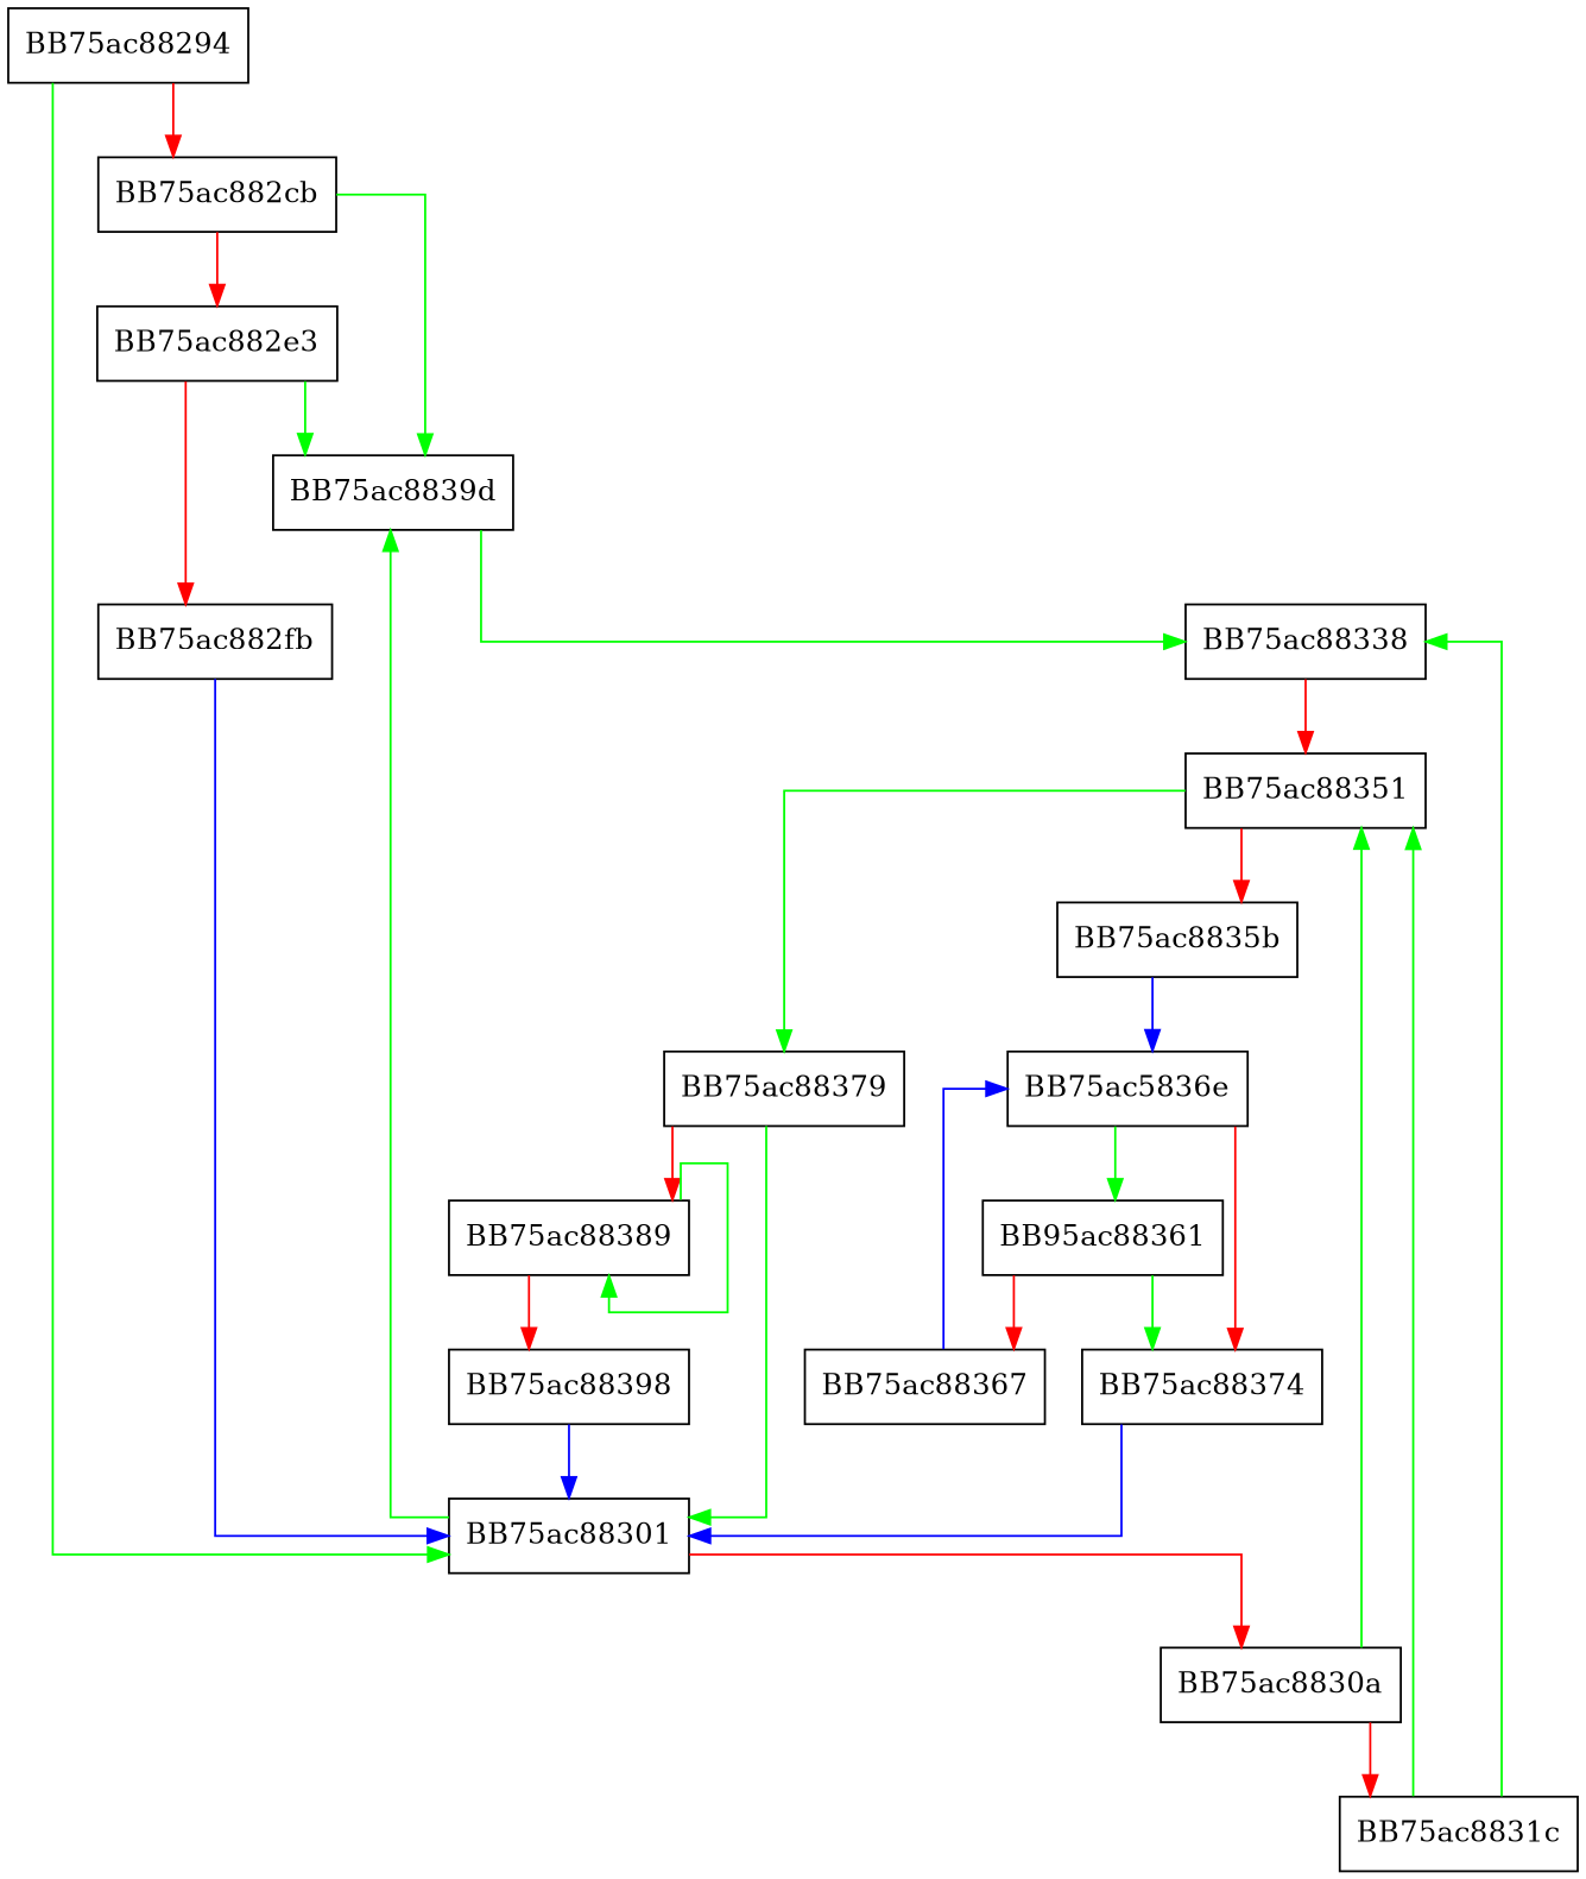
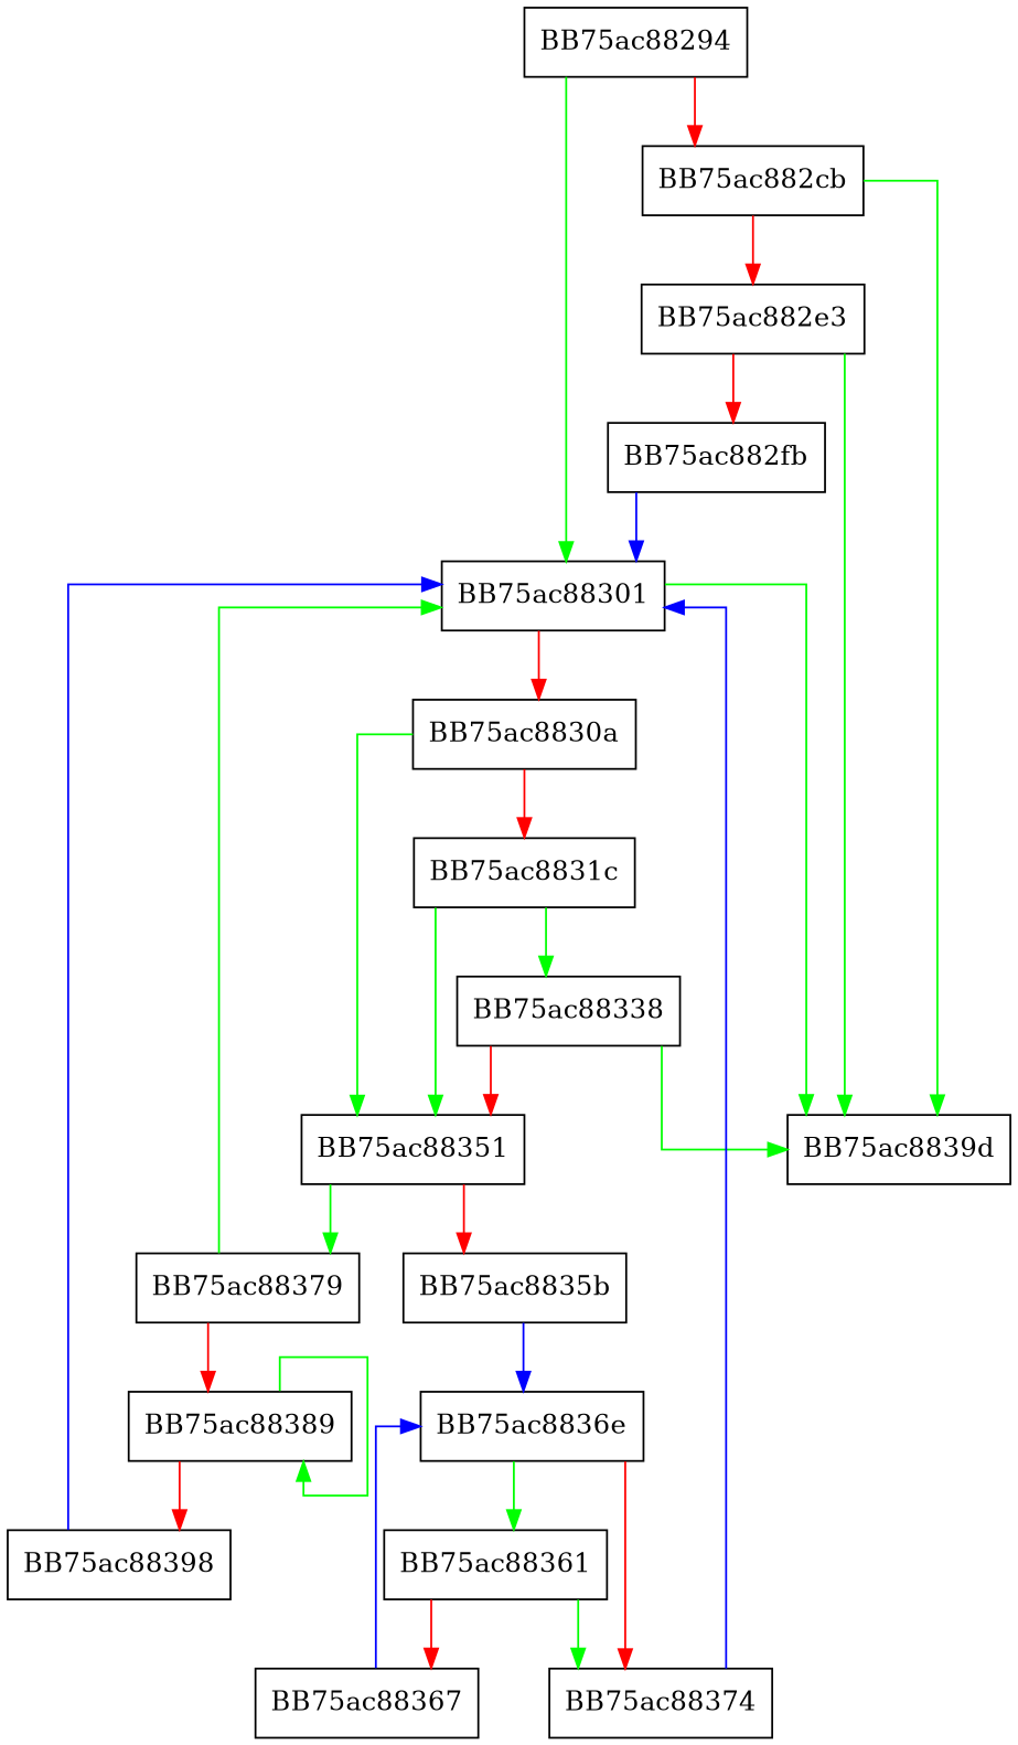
  digraph {
    splines=ortho
    node [shape=box]
    edge [color=green]
    BB75ac88294
    BB75ac882cb
    BB75ac88301
    BB75ac882e3
    BB75ac8839d
    BB75ac882fb
    BB75ac8830a
    BB75ac88351
    BB75ac8831c
    BB75ac88379
    BB75ac8835b
    BB75ac88338
    BB75ac88389
-   BB75ac8836e [label=BB75ac5836e]
+   BB75ac8836e
    BB75ac88398
-   BB75ac88361 [label=BB95ac88361]
+   BB75ac88361
    BB75ac88374
    BB75ac88367
    BB75ac88294 -> BB75ac882cb [color=red]
    BB75ac88294 -> BB75ac88301
    BB75ac882cb -> BB75ac882e3 [color=red]
    BB75ac882cb -> BB75ac8839d
    BB75ac88301 -> BB75ac8839d
    BB75ac88301 -> BB75ac8830a [color=red]
    BB75ac882e3 -> BB75ac8839d
    BB75ac882e3 -> BB75ac882fb [color=red]
    BB75ac882fb -> BB75ac88301 [color=blue]
    BB75ac8830a -> BB75ac88351
    BB75ac8830a -> BB75ac8831c [color=red]
    BB75ac88351 -> BB75ac88379
    BB75ac88351 -> BB75ac8835b [color=red]
    BB75ac8831c -> BB75ac88351
    BB75ac8831c -> BB75ac88338
    BB75ac88379 -> BB75ac88301
    BB75ac88379 -> BB75ac88389 [color=red]
    BB75ac8835b -> BB75ac8836e [color=blue]
-   BB75ac8839d -> BB75ac88338
+   BB75ac88338 -> BB75ac8839d
    BB75ac88338 -> BB75ac88351 [color=red]
    BB75ac88389 -> BB75ac88389
    BB75ac88389 -> BB75ac88398 [color=red]
    BB75ac8836e -> BB75ac88361
    BB75ac8836e -> BB75ac88374 [color=red]
    BB75ac88398 -> BB75ac88301 [color=blue]
    BB75ac88361 -> BB75ac88374
    BB75ac88361 -> BB75ac88367 [color=red]
    BB75ac88374 -> BB75ac88301 [color=blue]
    BB75ac88367 -> BB75ac8836e [color=blue]
  }
